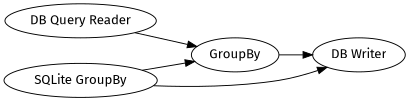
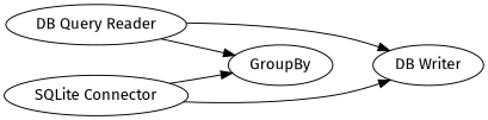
  digraph {
    fontname="Fira Sans"
    rankdir=LR
    node [fontname="Fira Sans"]
    edge [fontname="Fira Sans"]
    n1 [label=GroupBy]
    n2 [label="DB Writer"]
    n3 [label="DB Query Reader"]
-   n4 [label="SQLite GroupBy"]
-   n1 -> n2
+   n4 [label="SQLite Connector"]
+   n3 -> n2
    n3 -> n1
    n4 -> n1
    n4 -> n2
  }
